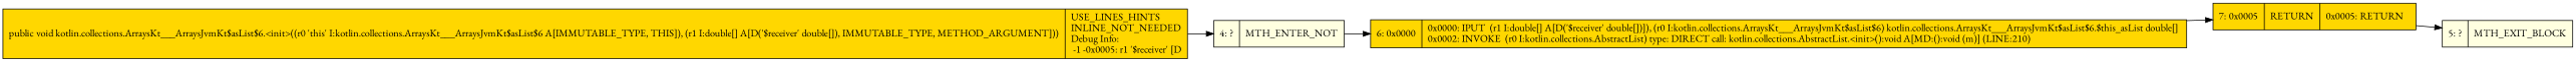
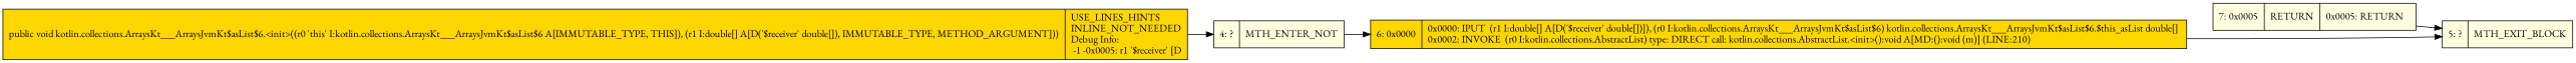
  digraph {
    fontname="EB Garamond"
    rankdir=LR
    node [fillcolor=lightyellow fontname="EB Garamond" shape=record style=filled]
    edge [fontname="EB Garamond"]
    n1 [label="{4\:\ ?|MTH_ENTER_NOT\l}"]
    n2 [fillcolor=gold label="{6\:\ 0x0000|0x0000: IPUT  (r1 I:double[] A[D('$receiver' double[])]), (r0 I:kotlin.collections.ArraysKt___ArraysJvmKt$asList$6) kotlin.collections.ArraysKt___ArraysJvmKt$asList$6.$this_asList double[] \l0x0002: INVOKE  (r0 I:kotlin.collections.AbstractList) type: DIRECT call: kotlin.collections.AbstractList.\<init\>():void A[MD:():void (m)] (LINE:210)\l}"]
-   n3 [fillcolor=gold label="{7\:\ 0x0005|RETURN\l|0x0005: RETURN   \l}"]
+   n3 [label="{7\:\ 0x0005|RETURN\l|0x0005: RETURN   \l}"]
    n4 [label="{5\:\ ?|MTH_EXIT_BLOCK\l}"]
    n5 [fillcolor=gold label="{public void kotlin.collections.ArraysKt___ArraysJvmKt$asList$6.\<init\>((r0 'this' I:kotlin.collections.ArraysKt___ArraysJvmKt$asList$6 A[IMMUTABLE_TYPE, THIS]), (r1 I:double[] A[D('$receiver' double[]), IMMUTABLE_TYPE, METHOD_ARGUMENT]))  | USE_LINES_HINTS\lINLINE_NOT_NEEDED\lDebug Info:\l  \-1 \-0x0005: r1 '$receiver' [D\l}"]
    n1 -> n2
-   n2 -> n3
+   n2 -> n4
    n3 -> n4
    n5 -> n1
  }
